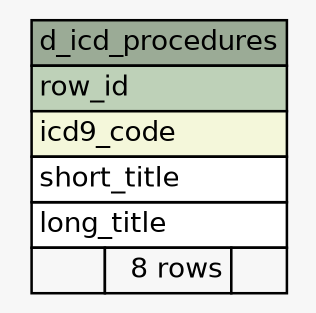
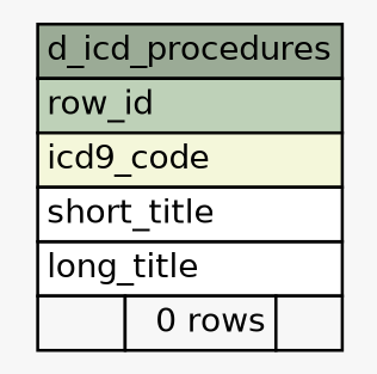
  digraph {
    bgcolor="#f7f7f7"
    fontname=Helvetica
    fontsize=11
    nodesep=0.18
    rankdir=RL
    ranksep=0.46
-   n1 [fontname=Helvetica fontsize=11 label=<     <TABLE BORDER="0" CELLBORDER="1" CELLSPACING="0" BGCOLOR="#ffffff">       <TR><TD COLSPAN="3" BGCOLOR="#9bab96" ALIGN="CENTER">d_icd_procedures</TD></TR>       <TR><TD PORT="row_id" COLSPAN="3" BGCOLOR="#bed1b8" ALIGN="LEFT">row_id</TD></TR>       <TR><TD PORT="icd9_code" COLSPAN="3" BGCOLOR="#f4f7da" ALIGN="LEFT">icd9_code</TD></TR>       <TR><TD PORT="short_title" COLSPAN="3" ALIGN="LEFT">short_title</TD></TR>       <TR><TD PORT="long_title" COLSPAN="3" ALIGN="LEFT">long_title</TD></TR>       <TR><TD ALIGN="LEFT" BGCOLOR="#f7f7f7">  </TD><TD ALIGN="RIGHT" BGCOLOR="#f7f7f7">8 rows</TD><TD ALIGN="RIGHT" BGCOLOR="#f7f7f7">  </TD></TR>     </TABLE>> shape=plaintext]
+   n1 [fontname=Helvetica fontsize=11 label=<     <TABLE BORDER="0" CELLBORDER="1" CELLSPACING="0" BGCOLOR="#ffffff">       <TR><TD COLSPAN="3" BGCOLOR="#9bab96" ALIGN="CENTER">d_icd_procedures</TD></TR>       <TR><TD PORT="row_id" COLSPAN="3" BGCOLOR="#bed1b8" ALIGN="LEFT">row_id</TD></TR>       <TR><TD PORT="icd9_code" COLSPAN="3" BGCOLOR="#f4f7da" ALIGN="LEFT">icd9_code</TD></TR>       <TR><TD PORT="short_title" COLSPAN="3" ALIGN="LEFT">short_title</TD></TR>       <TR><TD PORT="long_title" COLSPAN="3" ALIGN="LEFT">long_title</TD></TR>       <TR><TD ALIGN="LEFT" BGCOLOR="#f7f7f7">  </TD><TD ALIGN="RIGHT" BGCOLOR="#f7f7f7">0 rows</TD><TD ALIGN="RIGHT" BGCOLOR="#f7f7f7">  </TD></TR>     </TABLE>> shape=plaintext]
  }
